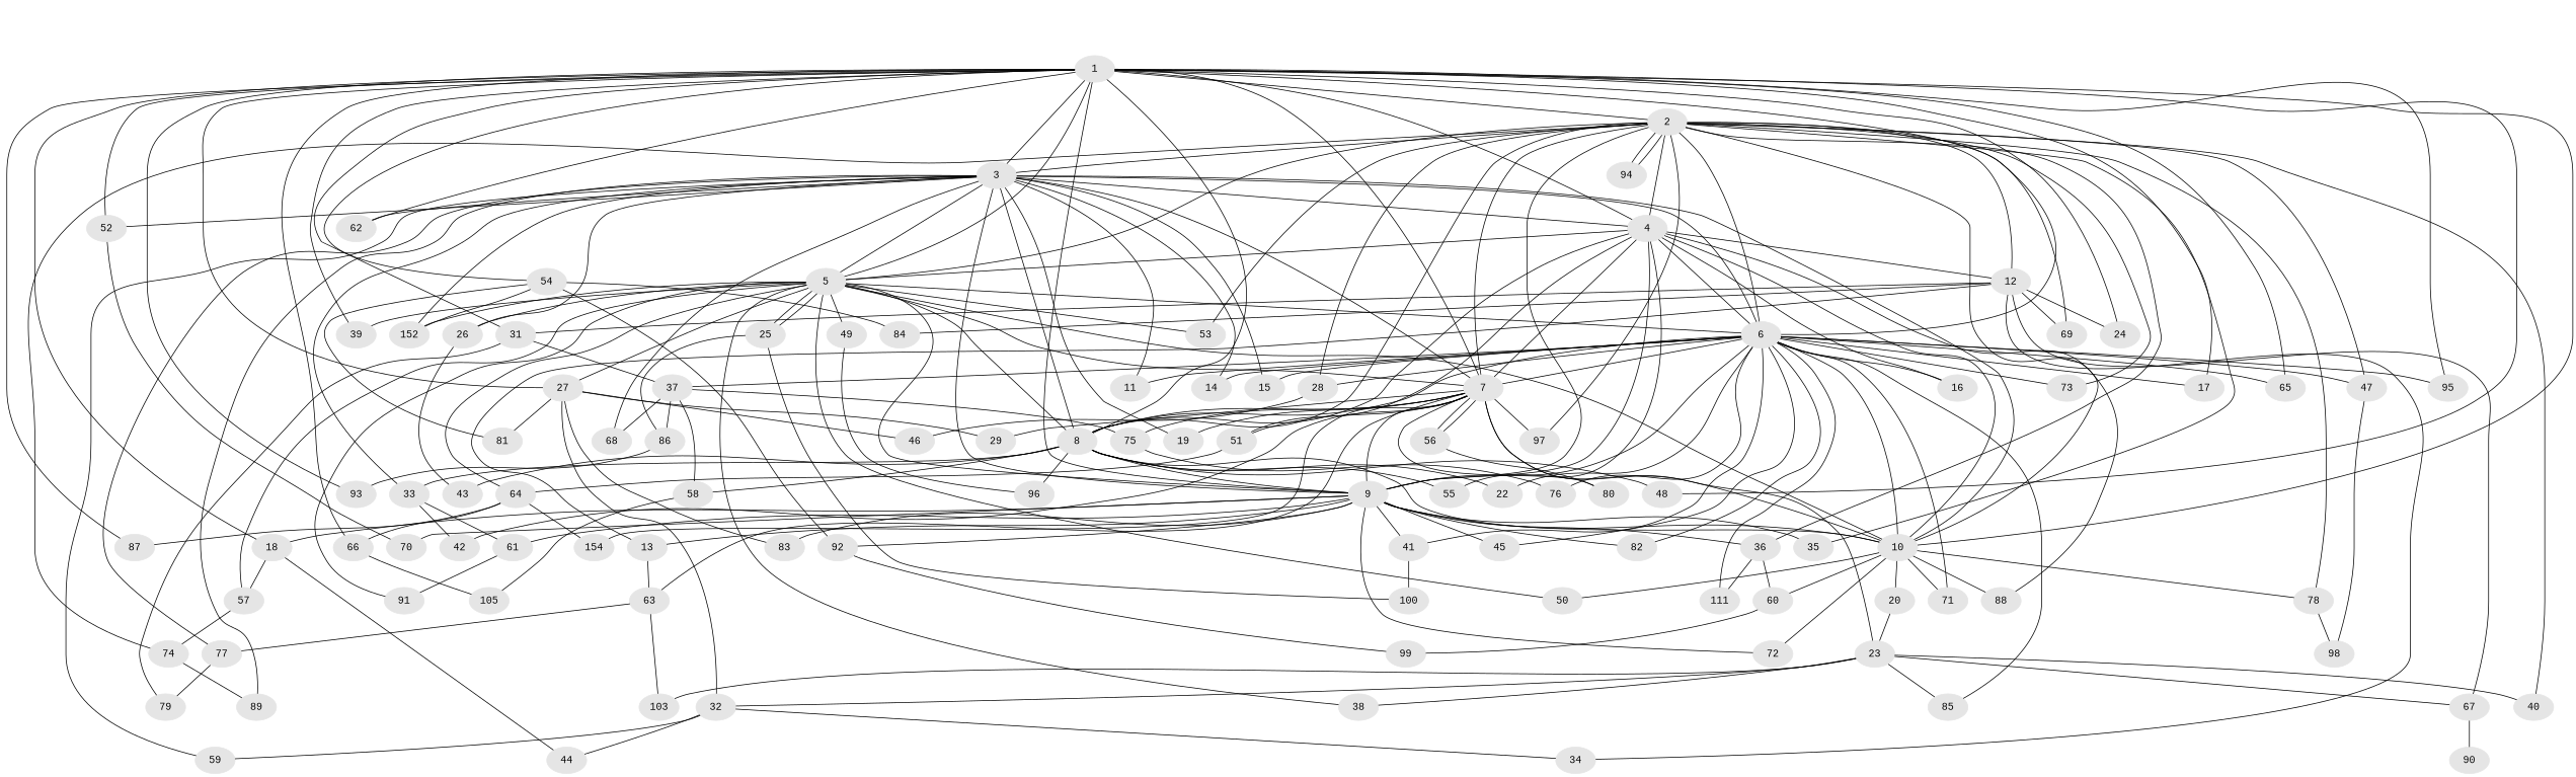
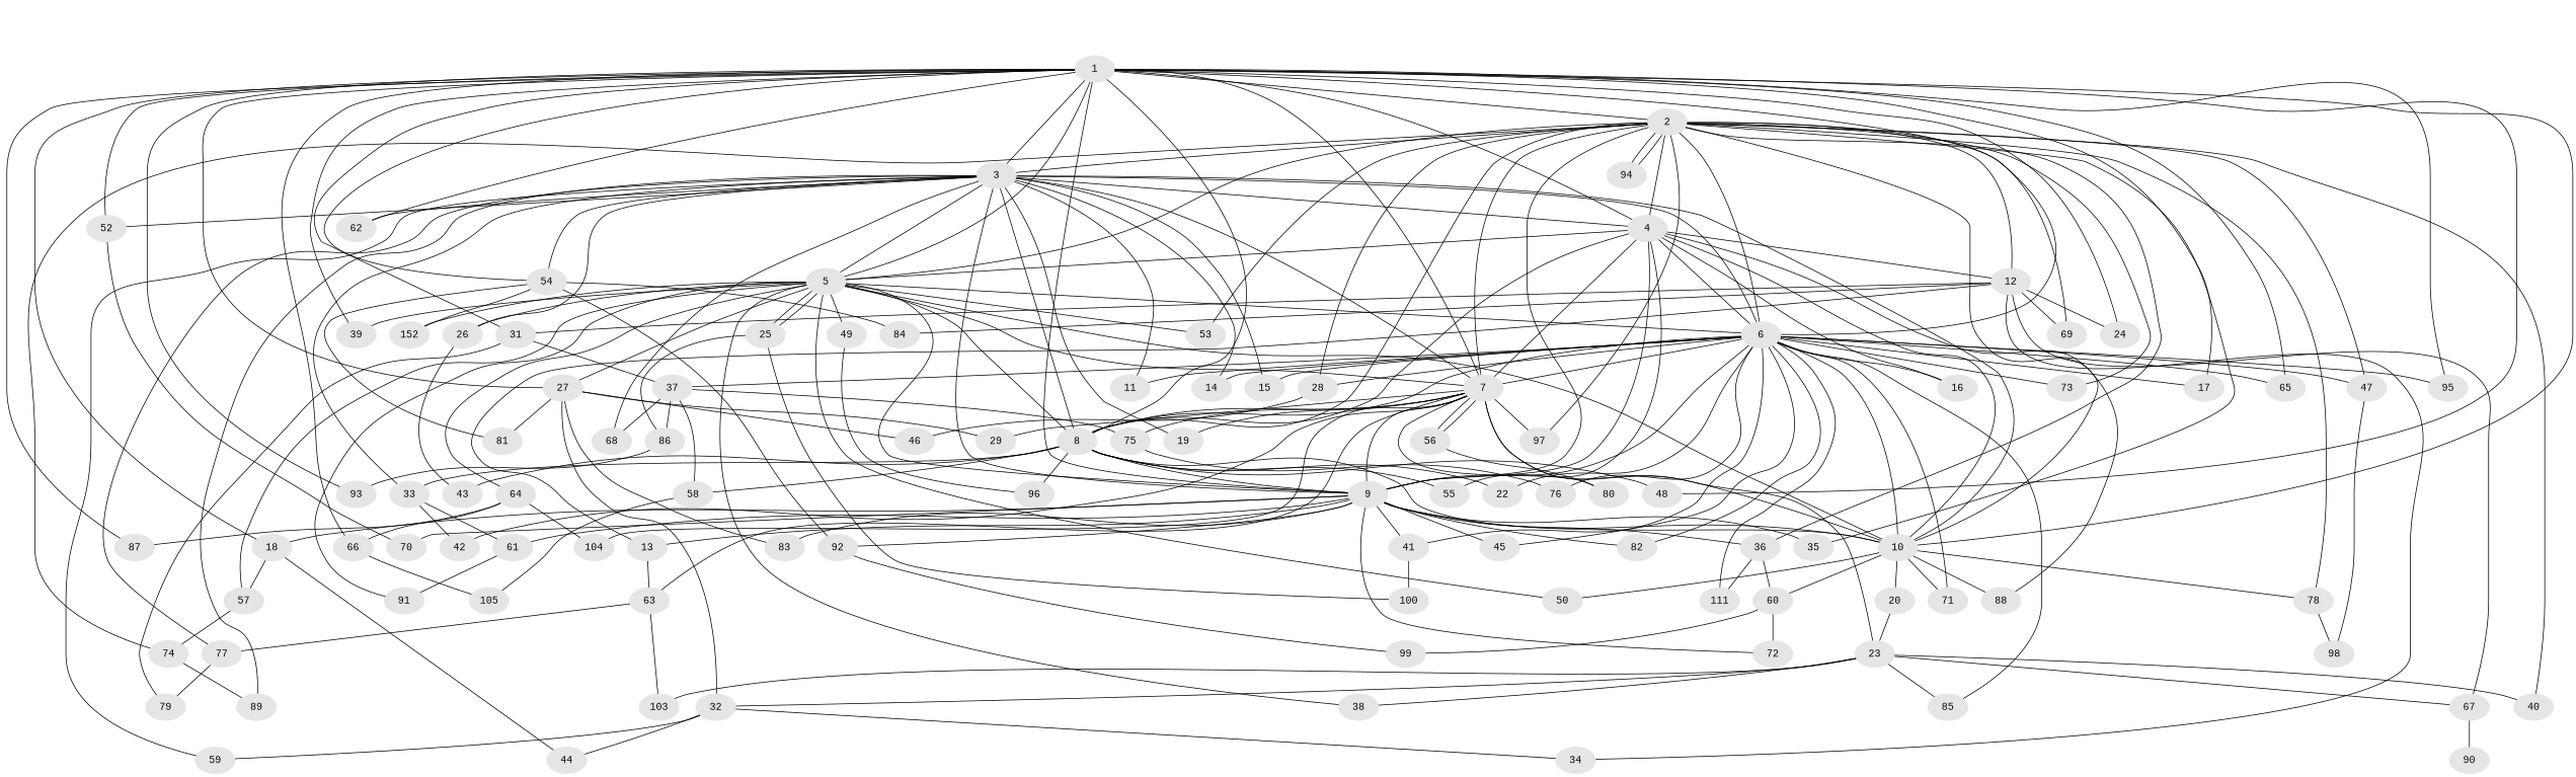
  graph {
    fontname="Liberation Mono"
    node [color=gray90 fontname="Liberation Mono" style=filled]
    edge [fontname="Liberation Mono"]
    1
    2
    3
    4
    5
    6
    7
    8
    9
    10
    17
    18
    24
    27
    31
    39
    48
    52
    54
    62
    65
    66
    87
    93
    95
    12
    28
    35
    36
    40
    47
    53
    69
    73
    74
    78
    94
    97
    11
    14
    15
    19
    26
    33
    59
    68
    77
    89
    16
-   51
    55
    88
    25
    38
    49
    50
    57
    64
    91
    n60 [label=152]
    22
    37
    41
    45
    71
    76
    82
    85
    n69 [label=111]
    23
    29
    42
    56
    63
    75
    80
-   104 [label=154]
+   104
    43
    58
    96
    13
    61
    70
    72
    83
    92
    20
    60
    44
    32
    46
    81
    79
    84
    105
    34
    67
    98
    86
    100
    103
    99
    90
    1 -- 2
    1 -- 3
    1 -- 4
    1 -- 5
    1 -- 6
    1 -- 7
    1 -- 8
    1 -- 9
    1 -- 10
    1 -- 17
    1 -- 18
    1 -- 24
    1 -- 27
    1 -- 31
    1 -- 39
    1 -- 48
    1 -- 52
    1 -- 54
    1 -- 62
    1 -- 65
    1 -- 66
    1 -- 87
    1 -- 93
    1 -- 95
    2 -- 3
    2 -- 4
    2 -- 5
    2 -- 6
    2 -- 7
    2 -- 8
    2 -- 9
    2 -- 10
    2 -- 12
    2 -- 28
    2 -- 35
    2 -- 36
    2 -- 40
    2 -- 47
    2 -- 53
    2 -- 69
    2 -- 73
    2 -- 74
    2 -- 78
    2 -- 94
    2 -- 94
    2 -- 97
    3 -- 4
    3 -- 5
    3 -- 6
    3 -- 7
    3 -- 8
    3 -- 9
    3 -- 10
    3 -- 52
-   3 -- n60
+   3 -- 54
    3 -- 62
    3 -- 11
    3 -- 14
    3 -- 15
    3 -- 19
    3 -- 26
    3 -- 33
    3 -- 59
    3 -- 68
    3 -- 77
    3 -- 89
    4 -- 5
    4 -- 6
    4 -- 7
    4 -- 8
    4 -- 9
    4 -- 10
    4 -- 12
    4 -- 16
-   4 -- 51
    4 -- 55
    4 -- 88
    5 -- 6
    5 -- 7
    5 -- 8
    5 -- 9
    5 -- 10
    5 -- 27
    5 -- 39
    5 -- 53
    5 -- 26
    5 -- 25
    5 -- 25
    5 -- 38
    5 -- 49
    5 -- 50
    5 -- 57
    5 -- 64
    5 -- 91
    5 -- n60
    6 -- 7
    6 -- 8
    6 -- 9
    6 -- 10
    6 -- 17
    6 -- 65
    6 -- 95
    6 -- 28
    6 -- 47
    6 -- 73
    6 -- 11
    6 -- 14
    6 -- 15
    6 -- 16
    6 -- 22
    6 -- 37
    6 -- 41
    6 -- 45
    6 -- 71
    6 -- 76
    6 -- 82
    6 -- 85
    6 -- n69
    7 -- 8
    7 -- 9
    7 -- 10
    7 -- 97
    7 -- 19
-   7 -- 51
    7 -- 23
    7 -- 29
    7 -- 42
    7 -- 56
    7 -- 56
    7 -- 63
    7 -- 75
    7 -- 80
    7 -- 104
    8 -- 9
    8 -- 10
    8 -- 48
    8 -- 33
    8 -- 55
    8 -- 22
    8 -- 43
    8 -- 58
    8 -- 96
    9 -- 10
    9 -- 18
    9 -- 35
    9 -- 36
    9 -- 41
    9 -- 45
    9 -- 82
    9 -- 13
    9 -- 61
    9 -- 70
    9 -- 72
    9 -- 83
    9 -- 92
    10 -- 78
    10 -- 88
    10 -- 50
    10 -- 71
-   10 -- 72
+   60 -- 72
    10 -- 20
    10 -- 60
    18 -- 57
    18 -- 44
    27 -- 29
    27 -- 83
    27 -- 32
    27 -- 46
    27 -- 81
    31 -- 37
    31 -- 79
    52 -- 70
    54 -- n60
    54 -- 92
    54 -- 81
    54 -- 84
    66 -- 105
    12 -- 24
    12 -- 31
    12 -- 69
    12 -- 13
    12 -- 84
    12 -- 34
    12 -- 67
    28 -- 46
    36 -- n69
    36 -- 60
    47 -- 98
    74 -- 89
    78 -- 98
    26 -- 43
    33 -- 42
    33 -- 61
    77 -- 79
-   51 -- 64
    25 -- 86
    25 -- 100
    49 -- 96
    57 -- 74
    64 -- 66
    64 -- 87
    64 -- 104
    37 -- 68
    37 -- 75
    37 -- 58
    37 -- 86
    41 -- 100
    23 -- 40
    23 -- 38
    23 -- 85
    23 -- 32
    23 -- 67
    23 -- 103
    56 -- 80
    63 -- 77
    63 -- 103
    75 -- 76
    58 -- 105
    13 -- 63
    61 -- 91
    92 -- 99
    20 -- 23
    60 -- 99
    32 -- 59
    32 -- 44
    32 -- 34
    67 -- 90
    86 -- 93
  }
